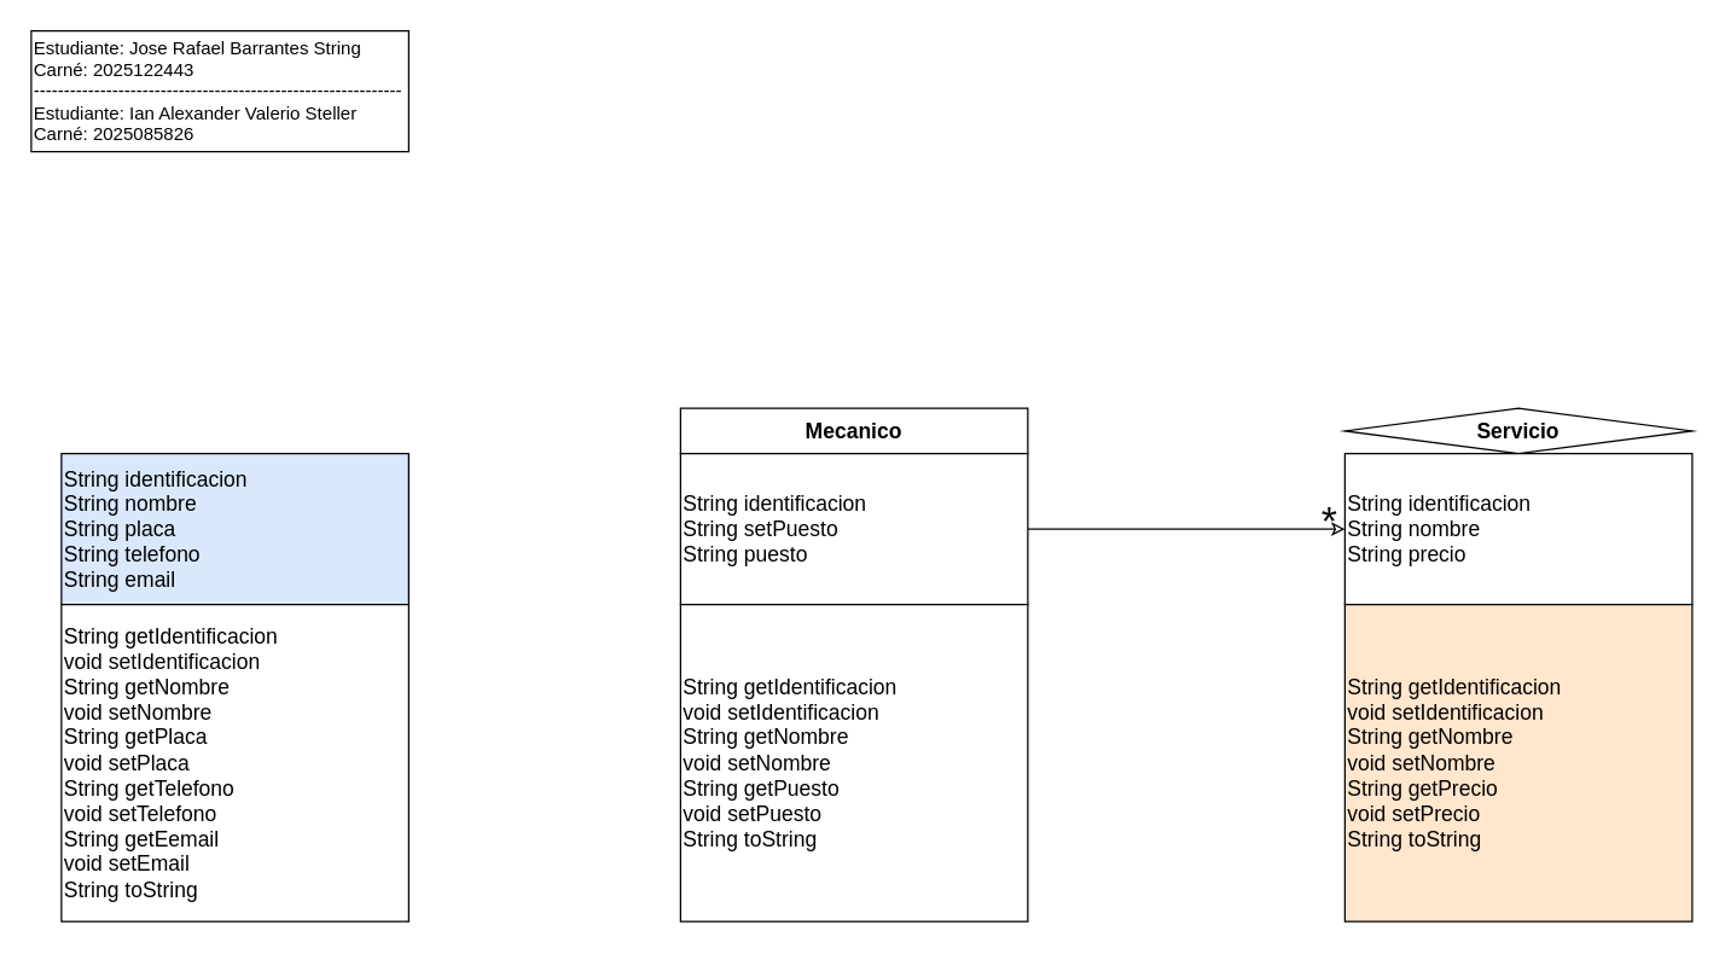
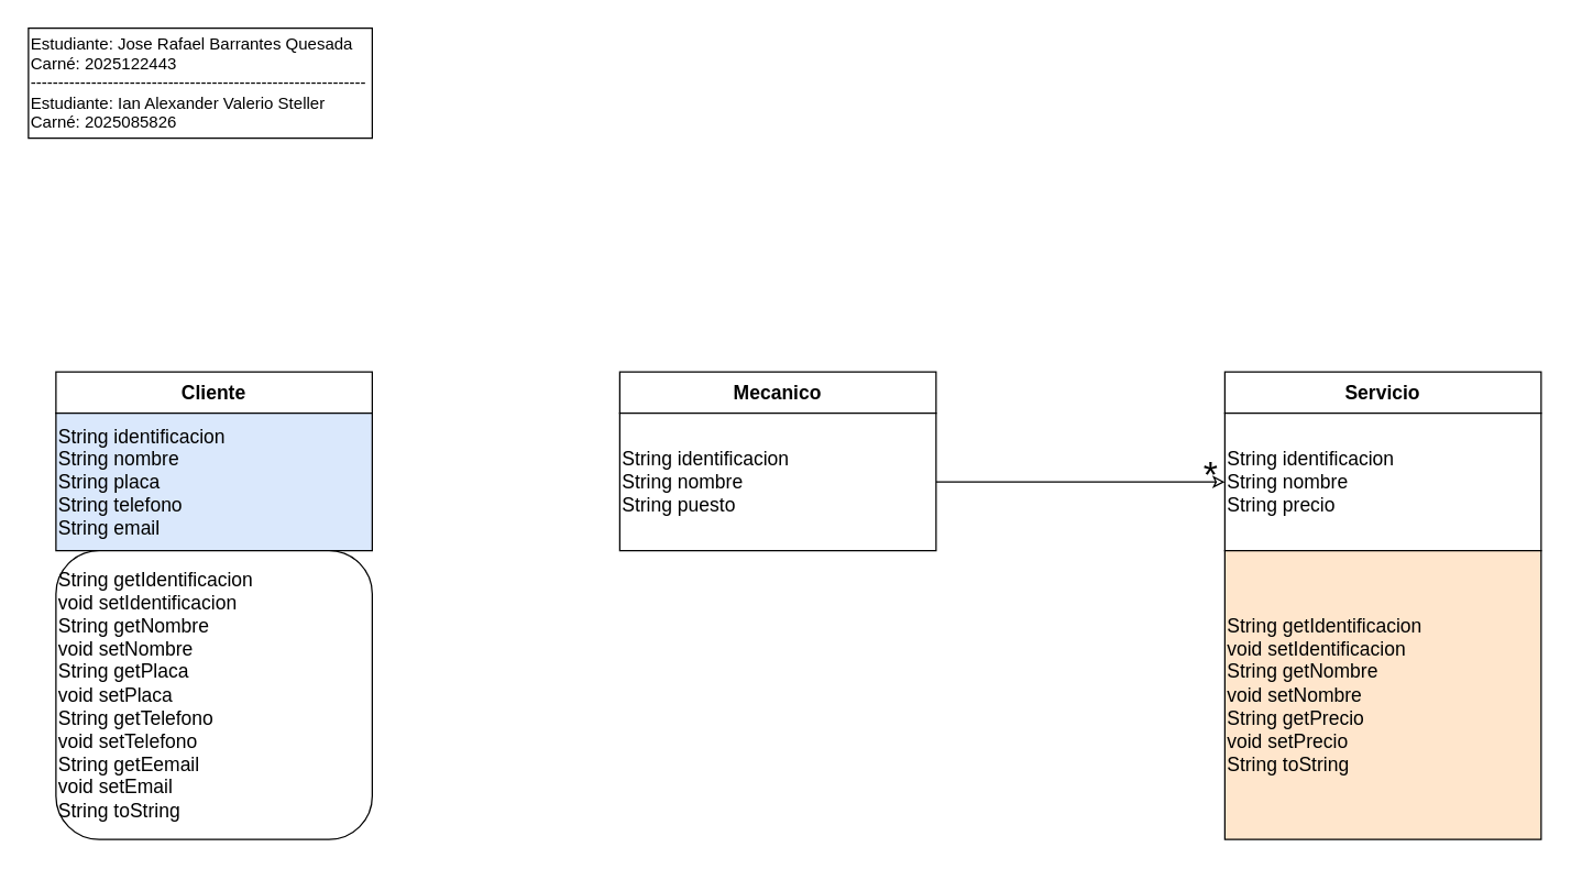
  <mxCell id="0" />
  <mxCell id="1" parent="0" />
+ <mxCell id="2" value="&lt;font style=&quot;font-size: 14px;&quot;&gt;Cliente&lt;/font&gt;" style="rounded=0;whiteSpace=wrap;html=1;fontStyle=1" parent="1" vertex="1"><mxGeometry x="40" y="270" width="230" height="30" as="geometry" /></mxCell>
  <mxCell id="3" value="&lt;div&gt;&lt;font style=&quot;font-size: 14px;&quot;&gt;String identificacion&lt;/font&gt;&lt;/div&gt;&lt;div&gt;&lt;font style=&quot;font-size: 14px;&quot;&gt;String nombre&lt;/font&gt;&lt;/div&gt;&lt;div&gt;&lt;font style=&quot;font-size: 14px;&quot;&gt;String placa&lt;/font&gt;&lt;/div&gt;&lt;div&gt;&lt;font style=&quot;font-size: 14px;&quot;&gt;String telefono&lt;/font&gt;&lt;/div&gt;&lt;div&gt;&lt;font style=&quot;font-size: 14px;&quot;&gt;String email&lt;/font&gt;&lt;/div&gt;" style="rounded=0;whiteSpace=wrap;html=1;align=left;fillColor=#dae8fc;" parent="1" vertex="1"><mxGeometry x="40" y="300" width="230" height="100" as="geometry" /></mxCell>
- <mxCell id="4" value="&lt;div&gt;&lt;font style=&quot;font-size: 14px;&quot;&gt;String getIdentificacion&lt;/font&gt;&lt;/div&gt;&lt;div&gt;&lt;font style=&quot;font-size: 14px;&quot;&gt;void setIdentificacion&lt;/font&gt;&lt;/div&gt;&lt;div&gt;&lt;font style=&quot;font-size: 14px;&quot;&gt;String getNombre&lt;/font&gt;&lt;/div&gt;&lt;div&gt;&lt;font style=&quot;font-size: 14px;&quot;&gt;void setNombre&lt;/font&gt;&lt;/div&gt;&lt;div&gt;&lt;font style=&quot;font-size: 14px;&quot;&gt;String getPlaca&lt;/font&gt;&lt;/div&gt;&lt;div&gt;&lt;font style=&quot;font-size: 14px;&quot;&gt;void setPlaca&lt;/font&gt;&lt;/div&gt;&lt;div&gt;&lt;font style=&quot;font-size: 14px;&quot;&gt;String getTelefono&lt;/font&gt;&lt;/div&gt;&lt;div&gt;&lt;font style=&quot;font-size: 14px;&quot;&gt;void setTelefono&lt;/font&gt;&lt;/div&gt;&lt;div&gt;&lt;font style=&quot;font-size: 14px;&quot;&gt;String getEemail&lt;/font&gt;&lt;/div&gt;&lt;div&gt;&lt;font style=&quot;font-size: 14px;&quot;&gt;void setEmail&lt;/font&gt;&lt;/div&gt;&lt;div&gt;&lt;font style=&quot;font-size: 14px;&quot;&gt;String toString&lt;/font&gt;&lt;/div&gt;" style="rounded=0;whiteSpace=wrap;html=1;align=left;" parent="1" vertex="1"><mxGeometry x="40" y="400" width="230" height="210" as="geometry" /></mxCell>
+ <mxCell id="4" value="&lt;div&gt;&lt;font style=&quot;font-size: 14px;&quot;&gt;String getIdentificacion&lt;/font&gt;&lt;/div&gt;&lt;div&gt;&lt;font style=&quot;font-size: 14px;&quot;&gt;void setIdentificacion&lt;/font&gt;&lt;/div&gt;&lt;div&gt;&lt;font style=&quot;font-size: 14px;&quot;&gt;String getNombre&lt;/font&gt;&lt;/div&gt;&lt;div&gt;&lt;font style=&quot;font-size: 14px;&quot;&gt;void setNombre&lt;/font&gt;&lt;/div&gt;&lt;div&gt;&lt;font style=&quot;font-size: 14px;&quot;&gt;String getPlaca&lt;/font&gt;&lt;/div&gt;&lt;div&gt;&lt;font style=&quot;font-size: 14px;&quot;&gt;void setPlaca&lt;/font&gt;&lt;/div&gt;&lt;div&gt;&lt;font style=&quot;font-size: 14px;&quot;&gt;String getTelefono&lt;/font&gt;&lt;/div&gt;&lt;div&gt;&lt;font style=&quot;font-size: 14px;&quot;&gt;void setTelefono&lt;/font&gt;&lt;/div&gt;&lt;div&gt;&lt;font style=&quot;font-size: 14px;&quot;&gt;String getEemail&lt;/font&gt;&lt;/div&gt;&lt;div&gt;&lt;font style=&quot;font-size: 14px;&quot;&gt;void setEmail&lt;/font&gt;&lt;/div&gt;&lt;div&gt;&lt;font style=&quot;font-size: 14px;&quot;&gt;String toString&lt;/font&gt;&lt;/div&gt;" style="whiteSpace=wrap;html=1;align=left;rounded=1;" parent="1" vertex="1"><mxGeometry x="40" y="400" width="230" height="210" as="geometry" /></mxCell>
  <mxCell id="5" value="&lt;font style=&quot;font-size: 14px;&quot;&gt;Mecanico&lt;/font&gt;" style="rounded=0;whiteSpace=wrap;html=1;fontStyle=1" parent="1" vertex="1"><mxGeometry x="450" y="270" width="230" height="30" as="geometry" /></mxCell>
  <mxCell id="6" value="" style="edgeStyle=orthogonalEdgeStyle;rounded=0;orthogonalLoop=1;jettySize=auto;html=1;entryX=0;entryY=0.5;entryDx=0;entryDy=0;endArrow=classic;endFill=0;" parent="1" source="7" target="10" edge="1"><mxGeometry relative="1" as="geometry" /></mxCell>
- <mxCell id="7" value="&lt;div&gt;&lt;font style=&quot;font-size: 14px;&quot;&gt;String identificacion&lt;/font&gt;&lt;/div&gt;&lt;div&gt;&lt;font style=&quot;font-size: 14px;&quot;&gt;String setPuesto&lt;/font&gt;&lt;/div&gt;&lt;div&gt;&lt;font style=&quot;font-size: 14px;&quot;&gt;String puesto&lt;/font&gt;&lt;/div&gt;" style="rounded=0;whiteSpace=wrap;html=1;align=left;" parent="1" vertex="1"><mxGeometry x="450" y="300" width="230" height="100" as="geometry" /></mxCell>
- <mxCell id="8" value="&lt;div&gt;&lt;font style=&quot;font-size: 14px;&quot;&gt;String getIdentificacion&lt;/font&gt;&lt;/div&gt;&lt;div&gt;&lt;font style=&quot;font-size: 14px;&quot;&gt;void setIdentificacion&lt;/font&gt;&lt;/div&gt;&lt;div&gt;&lt;font style=&quot;font-size: 14px;&quot;&gt;String getNombre&lt;/font&gt;&lt;/div&gt;&lt;div&gt;&lt;font style=&quot;font-size: 14px;&quot;&gt;void setNombre&lt;/font&gt;&lt;/div&gt;&lt;div&gt;&lt;font style=&quot;font-size: 14px;&quot;&gt;String getPuesto&lt;/font&gt;&lt;/div&gt;&lt;div&gt;&lt;font style=&quot;font-size: 14px;&quot;&gt;void setPuesto&lt;/font&gt;&lt;/div&gt;&lt;div&gt;&lt;font style=&quot;font-size: 14px;&quot;&gt;String toString&lt;/font&gt;&lt;/div&gt;" style="rounded=0;whiteSpace=wrap;html=1;align=left;" parent="1" vertex="1"><mxGeometry x="450" y="400" width="230" height="210" as="geometry" /></mxCell>
- <mxCell id="9" value="&lt;font style=&quot;font-size: 14px;&quot;&gt;Servicio&lt;/font&gt;" style="rhombus;whiteSpace=wrap;html=1;fontStyle=1;" parent="1" vertex="1"><mxGeometry x="890" y="270" width="230" height="30" as="geometry" /></mxCell>
+ <mxCell id="7" value="&lt;div&gt;&lt;font style=&quot;font-size: 14px;&quot;&gt;String identificacion&lt;/font&gt;&lt;/div&gt;&lt;div&gt;&lt;font style=&quot;font-size: 14px;&quot;&gt;String nombre&lt;/font&gt;&lt;/div&gt;&lt;div&gt;&lt;font style=&quot;font-size: 14px;&quot;&gt;String puesto&lt;/font&gt;&lt;/div&gt;" style="rounded=0;whiteSpace=wrap;html=1;align=left;" parent="1" vertex="1"><mxGeometry x="450" y="300" width="230" height="100" as="geometry" /></mxCell>
+ <mxCell id="9" value="&lt;font style=&quot;font-size: 14px;&quot;&gt;Servicio&lt;/font&gt;" style="rounded=0;whiteSpace=wrap;html=1;fontStyle=1" parent="1" vertex="1"><mxGeometry x="890" y="270" width="230" height="30" as="geometry" /></mxCell>
  <mxCell id="10" value="&lt;div&gt;&lt;font style=&quot;font-size: 14px;&quot;&gt;String identificacion&lt;/font&gt;&lt;/div&gt;&lt;div&gt;&lt;font style=&quot;font-size: 14px;&quot;&gt;String nombre&lt;/font&gt;&lt;/div&gt;&lt;div&gt;&lt;font style=&quot;font-size: 14px;&quot;&gt;String precio&lt;/font&gt;&lt;/div&gt;" style="rounded=0;whiteSpace=wrap;html=1;align=left;" parent="1" vertex="1"><mxGeometry x="890" y="300" width="230" height="100" as="geometry" /></mxCell>
  <mxCell id="11" value="&lt;div&gt;&lt;font style=&quot;font-size: 14px;&quot;&gt;String getIdentificacion&lt;/font&gt;&lt;/div&gt;&lt;div&gt;&lt;font style=&quot;font-size: 14px;&quot;&gt;void setIdentificacion&lt;/font&gt;&lt;/div&gt;&lt;div&gt;&lt;font style=&quot;font-size: 14px;&quot;&gt;String getNombre&lt;/font&gt;&lt;/div&gt;&lt;div&gt;&lt;font style=&quot;font-size: 14px;&quot;&gt;void setNombre&lt;/font&gt;&lt;/div&gt;&lt;div&gt;&lt;font style=&quot;font-size: 14px;&quot;&gt;String getPrecio&lt;/font&gt;&lt;/div&gt;&lt;div&gt;&lt;font style=&quot;font-size: 14px;&quot;&gt;void setPrecio&lt;/font&gt;&lt;/div&gt;&lt;div&gt;&lt;font style=&quot;font-size: 14px;&quot;&gt;String toString&lt;/font&gt;&lt;/div&gt;" style="rounded=0;whiteSpace=wrap;html=1;align=left;fillColor=#ffe6cc;" parent="1" vertex="1"><mxGeometry x="890" y="400" width="230" height="210" as="geometry" /></mxCell>
  <mxCell id="12" value="&lt;font style=&quot;font-size: 27px;&quot;&gt;*&lt;/font&gt;" style="text;html=1;whiteSpace=wrap;strokeColor=none;fillColor=none;align=center;verticalAlign=middle;rounded=0;" parent="1" vertex="1"><mxGeometry x="850" y="330" width="60" height="30" as="geometry" /></mxCell>
- <mxCell id="13" value="Estudiante: Jose Rafael Barrantes String&lt;div&gt;Carné:&amp;nbsp;2025122443&lt;/div&gt;&lt;div&gt;-------------------------------------------------------------&lt;/div&gt;&lt;div&gt;Estudiante: Ian Alexander Valerio Steller&lt;/div&gt;&lt;div&gt;Carné: 2025085826&lt;/div&gt;" style="rounded=0;whiteSpace=wrap;html=1;align=left;" vertex="1" parent="1"><mxGeometry x="20" y="20" width="250" height="80" as="geometry" /></mxCell>
+ <mxCell id="13" value="Estudiante: Jose Rafael Barrantes Quesada&lt;div&gt;Carné:&amp;nbsp;2025122443&lt;/div&gt;&lt;div&gt;-------------------------------------------------------------&lt;/div&gt;&lt;div&gt;Estudiante: Ian Alexander Valerio Steller&lt;/div&gt;&lt;div&gt;Carné: 2025085826&lt;/div&gt;" style="rounded=0;whiteSpace=wrap;html=1;align=left;" vertex="1" parent="1"><mxGeometry x="20" y="20" width="250" height="80" as="geometry" /></mxCell>
